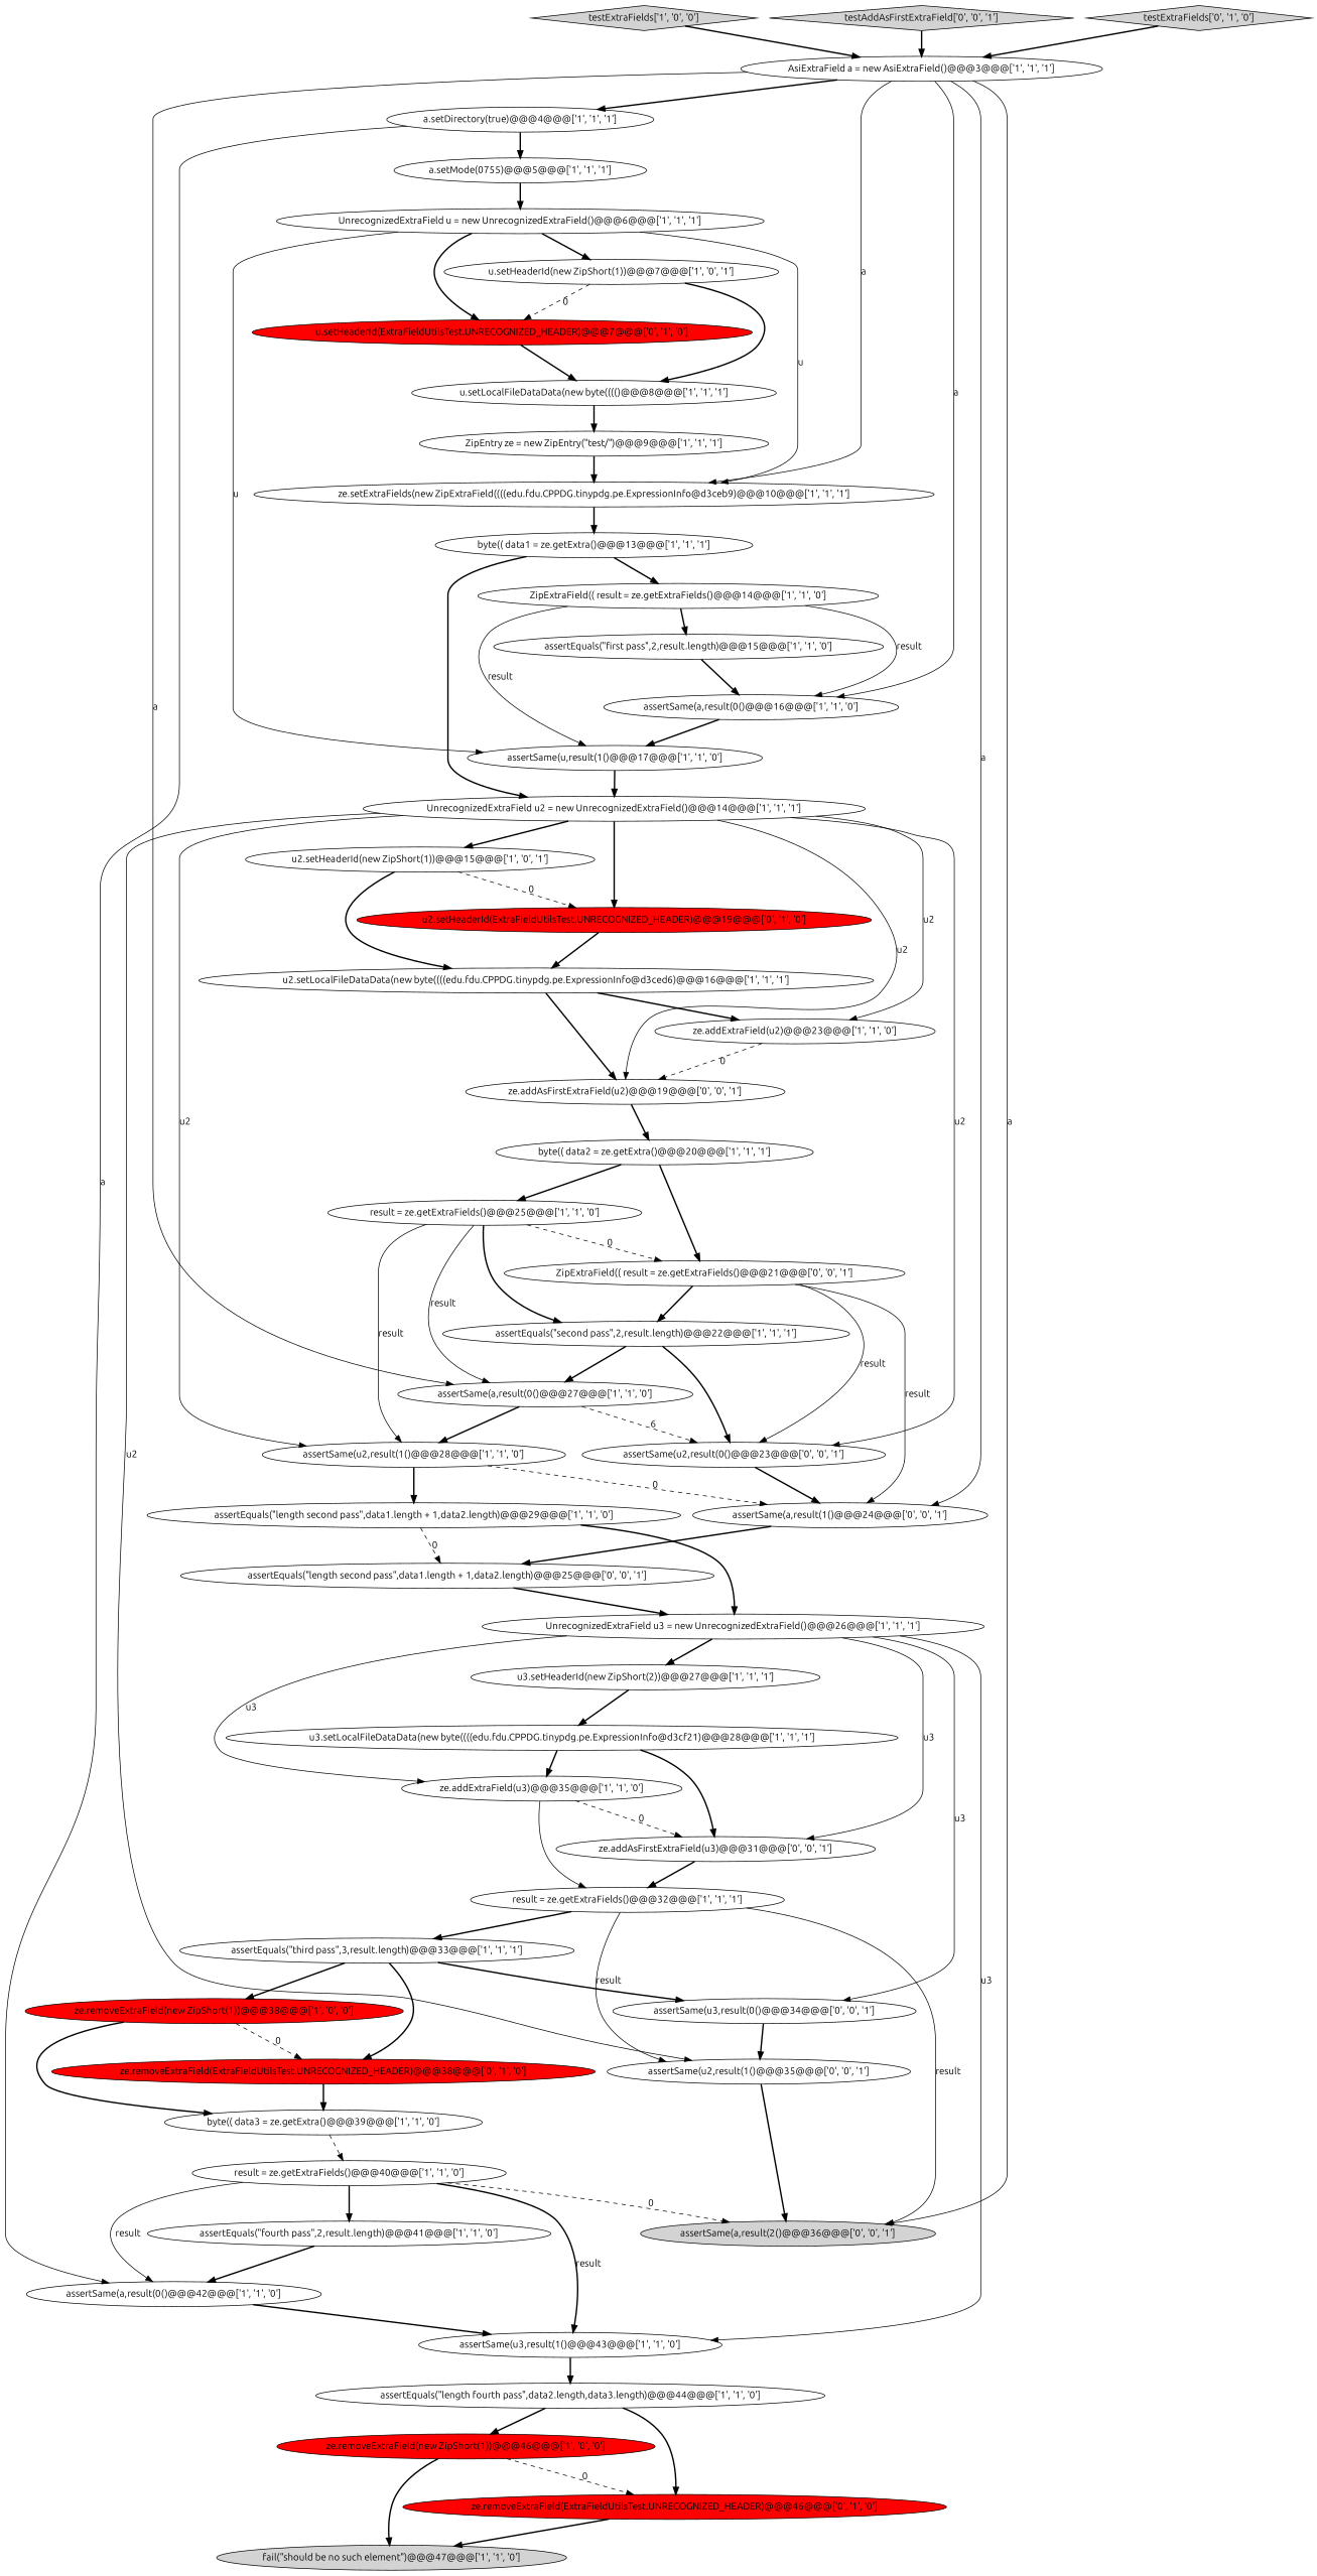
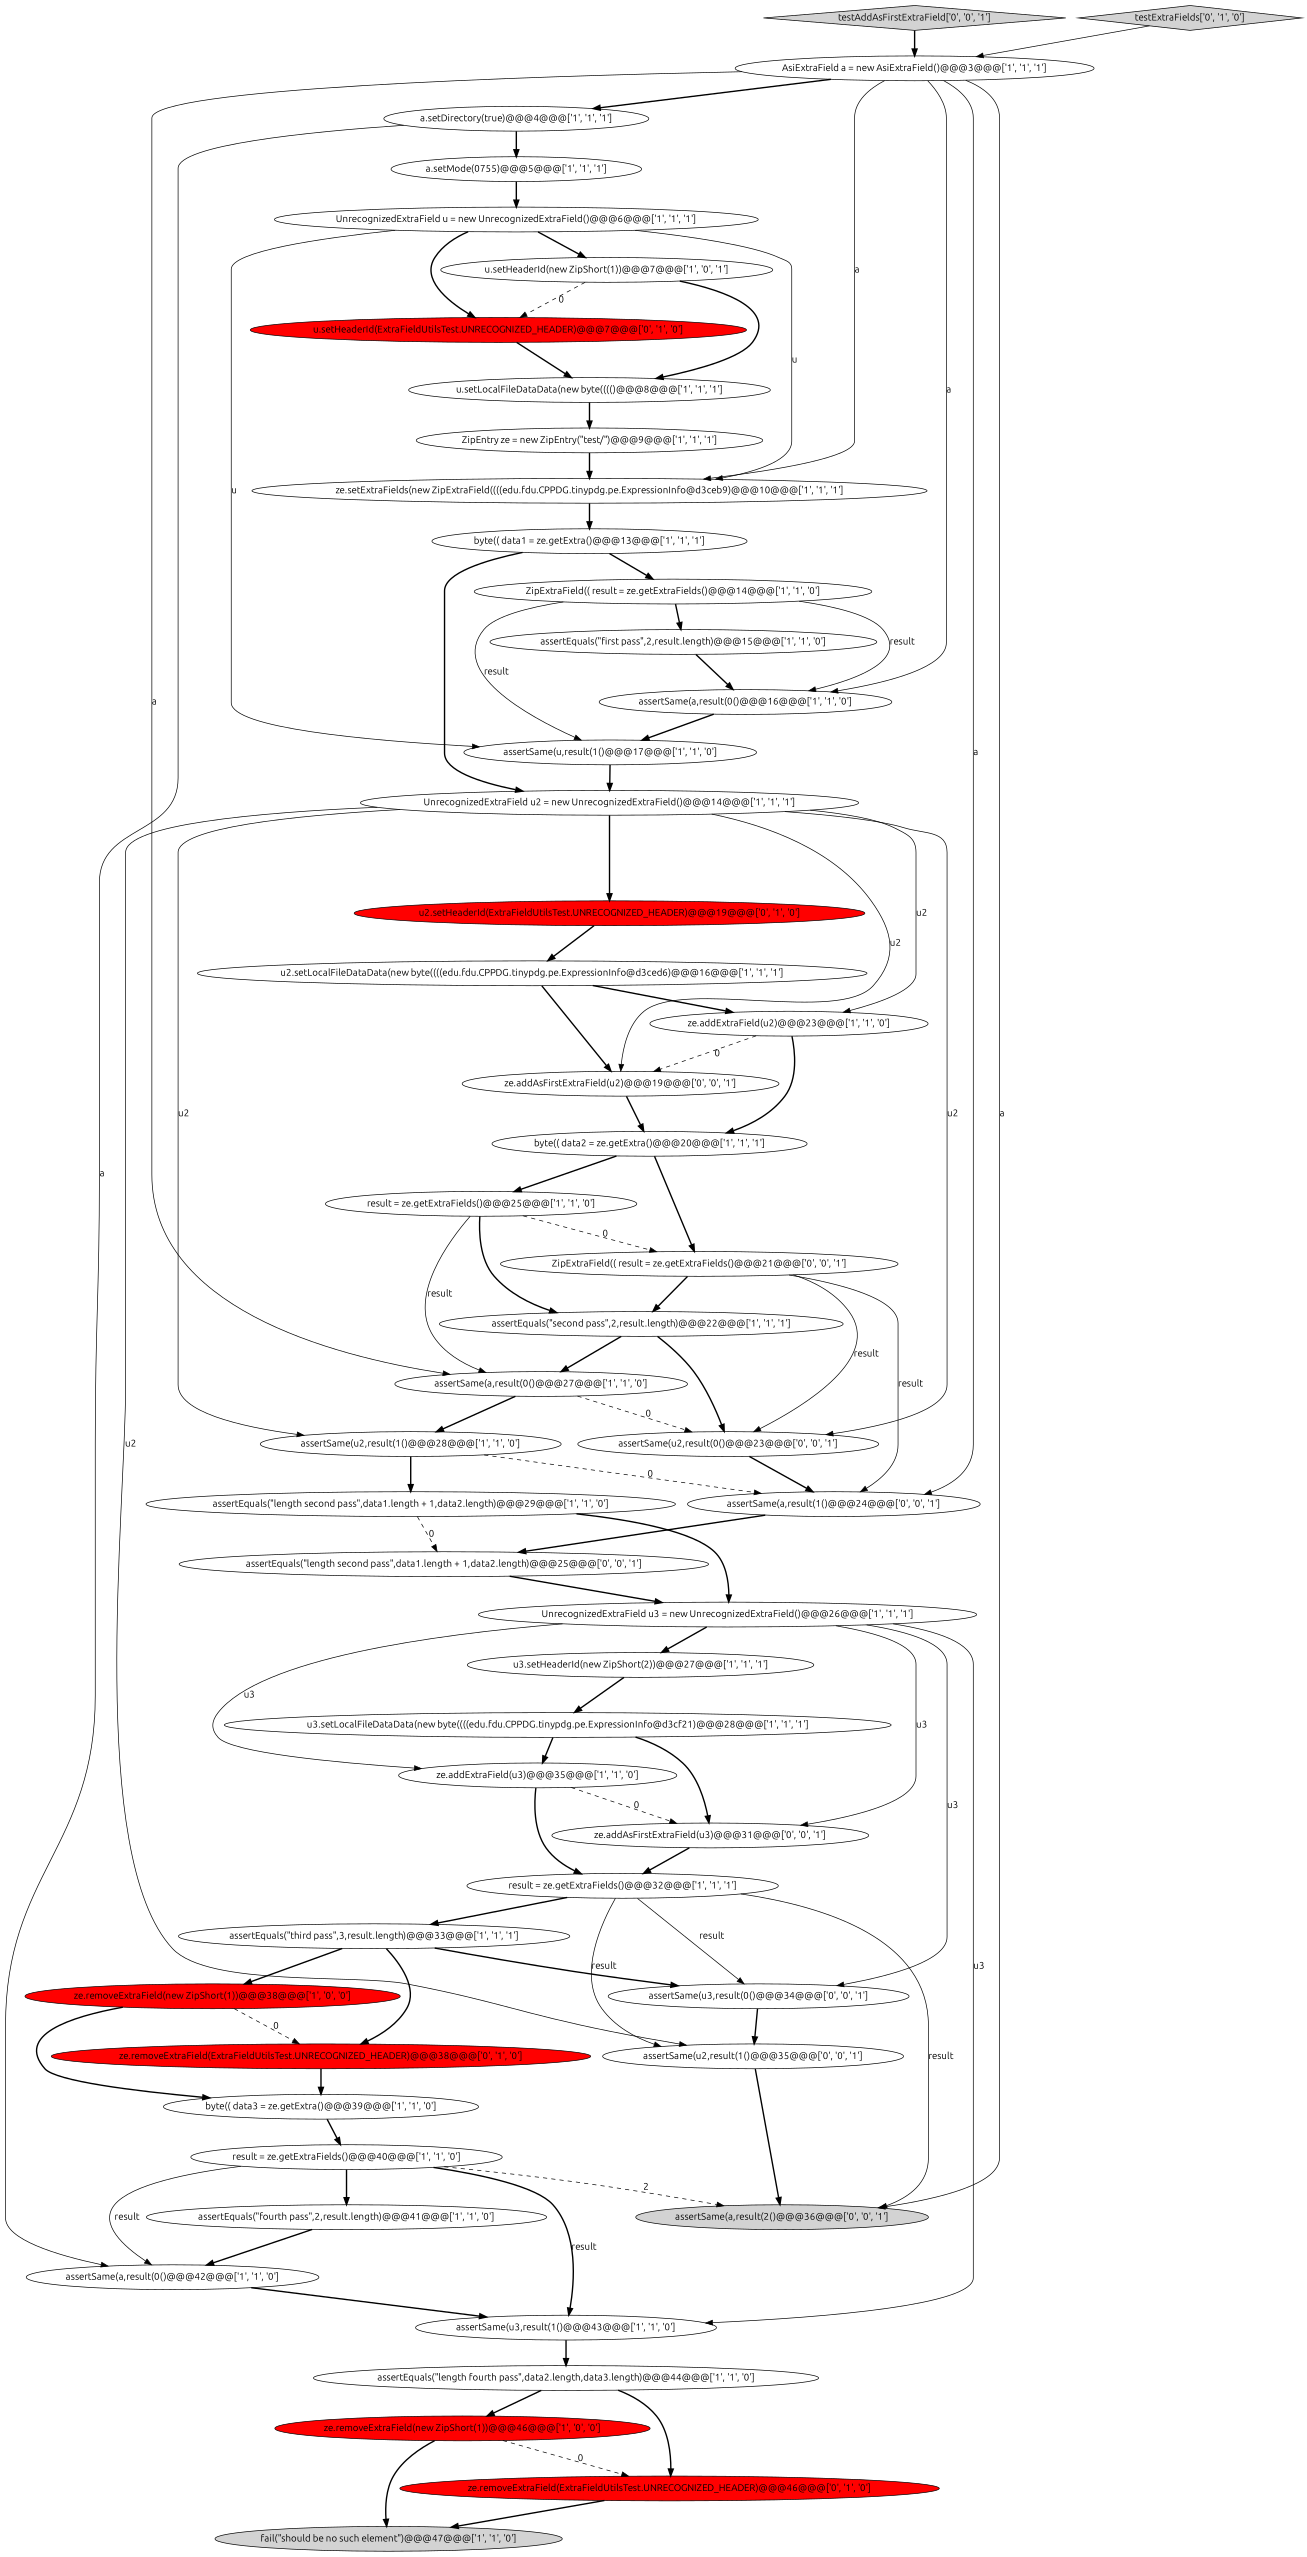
  digraph {
    fontname=Ubuntu
    node [fillcolor=white fontname=Ubuntu shape=ellipse style=filled]
    edge [fontname=Ubuntu style=bold]
    n1 [label="byte(( data1 = ze.getExtra()@@@13@@@['1', '1', '1']"]
    n2 [label="UnrecognizedExtraField u2 = new UnrecognizedExtraField()@@@14@@@['1', '1', '1']"]
    n3 [label="ZipExtraField(( result = ze.getExtraFields()@@@14@@@['1', '1', '0']"]
    n4 [label="assertSame(u2,result(1()@@@35@@@['0', '0', '1']"]
    n5 [label="ze.addExtraField(u2)@@@23@@@['1', '1', '0']"]
    n6 [label="assertSame(u2,result(0()@@@23@@@['0', '0', '1']"]
    n7 [fillcolor=red label="u2.setHeaderId(ExtraFieldUtilsTest.UNRECOGNIZED_HEADER)@@@19@@@['0', '1', '0']"]
    n8 [label="ze.addAsFirstExtraField(u2)@@@19@@@['0', '0', '1']"]
-   n9 [label="u2.setHeaderId(new ZipShort(1))@@@15@@@['1', '0', '1']"]
    n10 [label="assertSame(u2,result(1()@@@28@@@['1', '1', '0']"]
    n11 [label="assertSame(u,result(1()@@@17@@@['1', '1', '0']"]
    n12 [label="assertSame(a,result(0()@@@16@@@['1', '1', '0']"]
    n13 [label="assertEquals(\"first pass\",2,result.length)@@@15@@@['1', '1', '0']"]
    n14 [label="ZipEntry ze = new ZipEntry(\"test/\")@@@9@@@['1', '1', '1']"]
    n15 [label="ze.setExtraFields(new ZipExtraField((((edu.fdu.CPPDG.tinypdg.pe.ExpressionInfo@d3ceb9)@@@10@@@['1', '1', '1']"]
    n16 [label="assertSame(u3,result(0()@@@34@@@['0', '0', '1']"]
    n17 [fillcolor=lightgray label="assertSame(a,result(2()@@@36@@@['0', '0', '1']"]
    n18 [label="ze.addAsFirstExtraField(u3)@@@31@@@['0', '0', '1']"]
    n19 [label="result = ze.getExtraFields()@@@32@@@['1', '1', '1']"]
    n20 [label="assertEquals(\"third pass\",3,result.length)@@@33@@@['1', '1', '1']"]
    n21 [fillcolor=red label="ze.removeExtraField(ExtraFieldUtilsTest.UNRECOGNIZED_HEADER)@@@38@@@['0', '1', '0']"]
    n22 [fillcolor=red label="ze.removeExtraField(new ZipShort(1))@@@38@@@['1', '0', '0']"]
    n23 [label="byte(( data3 = ze.getExtra()@@@39@@@['1', '1', '0']"]
-   n24 [fillcolor=lightgray label="testExtraFields['1', '0', '0']" shape=diamond]
    n25 [label="AsiExtraField a = new AsiExtraField()@@@3@@@['1', '1', '1']"]
    n26 [label="assertSame(a,result(0()@@@27@@@['1', '1', '0']"]
    n27 [label="assertSame(a,result(1()@@@24@@@['0', '0', '1']"]
    n28 [label="a.setDirectory(true)@@@4@@@['1', '1', '1']"]
    n29 [fillcolor=lightgray label="testAddAsFirstExtraField['0', '0', '1']" shape=diamond]
    n30 [fillcolor=red label="u.setHeaderId(ExtraFieldUtilsTest.UNRECOGNIZED_HEADER)@@@7@@@['0', '1', '0']"]
    n31 [label="u.setLocalFileDataData(new byte(((()@@@8@@@['1', '1', '1']"]
    n32 [label="byte(( data2 = ze.getExtra()@@@20@@@['1', '1', '1']"]
    n33 [label="u2.setLocalFileDataData(new byte((((edu.fdu.CPPDG.tinypdg.pe.ExpressionInfo@d3ced6)@@@16@@@['1', '1', '1']"]
    n34 [label="assertEquals(\"length second pass\",data1.length + 1,data2.length)@@@29@@@['1', '1', '0']"]
    n35 [label="result = ze.getExtraFields()@@@40@@@['1', '1', '0']"]
    n36 [label="assertSame(a,result(0()@@@42@@@['1', '1', '0']"]
    n37 [label="assertEquals(\"fourth pass\",2,result.length)@@@41@@@['1', '1', '0']"]
    n38 [label="assertSame(u3,result(1()@@@43@@@['1', '1', '0']"]
    n39 [label="assertEquals(\"length fourth pass\",data2.length,data3.length)@@@44@@@['1', '1', '0']"]
    n40 [label="result = ze.getExtraFields()@@@25@@@['1', '1', '0']"]
    n41 [label="ZipExtraField(( result = ze.getExtraFields()@@@21@@@['0', '0', '1']"]
    n42 [label="assertEquals(\"second pass\",2,result.length)@@@22@@@['1', '1', '1']"]
    n43 [label="u3.setLocalFileDataData(new byte((((edu.fdu.CPPDG.tinypdg.pe.ExpressionInfo@d3cf21)@@@28@@@['1', '1', '1']"]
    n44 [label="ze.addExtraField(u3)@@@35@@@['1', '1', '0']"]
    n45 [label="assertEquals(\"length second pass\",data1.length + 1,data2.length)@@@25@@@['0', '0', '1']"]
    n46 [fillcolor=red label="ze.removeExtraField(new ZipShort(1))@@@46@@@['1', '0', '0']"]
    n47 [fillcolor=lightgray label="fail(\"should be no such element\")@@@47@@@['1', '1', '0']"]
    n48 [fillcolor=red label="ze.removeExtraField(ExtraFieldUtilsTest.UNRECOGNIZED_HEADER)@@@46@@@['0', '1', '0']"]
    n49 [label="UnrecognizedExtraField u3 = new UnrecognizedExtraField()@@@26@@@['1', '1', '1']"]
    n50 [label="u3.setHeaderId(new ZipShort(2))@@@27@@@['1', '1', '1']"]
    n51 [fillcolor=lightgray label="testExtraFields['0', '1', '0']" shape=diamond]
    n52 [label="u.setHeaderId(new ZipShort(1))@@@7@@@['1', '0', '1']"]
    n53 [label="UnrecognizedExtraField u = new UnrecognizedExtraField()@@@6@@@['1', '1', '1']"]
    n54 [label="a.setMode(0755)@@@5@@@['1', '1', '1']"]
    n1 -> n2
    n1 -> n3
    n2 -> n4 [label=u2 style=solid]
    n2 -> n5 [label=u2 style=solid]
    n2 -> n6 [label=u2 style=solid]
    n2 -> n7
    n2 -> n8 [label=u2 style=solid]
-   n2 -> n9
    n2 -> n10 [label=u2 style=solid]
    n3 -> n11 [label=result style=solid]
    n3 -> n12 [label=result style=solid]
    n3 -> n13
    n4 -> n17
    n5 -> n8 [label=0 style=dashed]
+   n5 -> n32
    n6 -> n27
    n7 -> n33
    n8 -> n32
-   n9 -> n7 [label=0 style=dashed]
-   n9 -> n33
    n10 -> n27 [label=0 style=dashed]
    n10 -> n34
    n11 -> n2
    n12 -> n11
    n13 -> n12
    n14 -> n15
    n15 -> n1
    n16 -> n4
    n18 -> n19
    n19 -> n4 [label=result style=solid]
+   n19 -> n16 [label=result style=solid]
    n19 -> n17 [label=result style=solid]
    n19 -> n20
    n20 -> n16
    n20 -> n21
    n20 -> n22
    n21 -> n23
    n22 -> n21 [label=0 style=dashed]
    n22 -> n23
-   n23 -> n35 [style=dashed]
-   n24 -> n25
+   n23 -> n35
    n25 -> n12 [label=a style=solid]
    n25 -> n15 [label=a style=solid]
    n25 -> n17 [label=a style=solid]
    n25 -> n26 [label=a style=solid]
    n25 -> n27 [label=a style=solid]
    n25 -> n28
-   n26 -> n6 [label=6 style=dashed]
+   n26 -> n6 [label=0 style=dashed]
    n26 -> n10
    n27 -> n45
    n28 -> n36 [label=a style=solid]
    n28 -> n54
    n29 -> n25
    n30 -> n31
    n31 -> n14
    n32 -> n40
    n32 -> n41
    n33 -> n5
    n33 -> n8
    n34 -> n45 [label=0 style=dashed]
    n34 -> n49
-   n35 -> n17 [label=0 style=dashed]
+   n35 -> n17 [label=2 style=dashed]
    n35 -> n36 [label=result style=solid]
    n35 -> n37
    n35 -> n38 [label=result]
    n36 -> n38
    n37 -> n36
    n38 -> n39
    n39 -> n46
    n39 -> n48
-   n40 -> n10 [label=result style=solid]
    n40 -> n26 [label=result style=solid]
    n40 -> n41 [label=0 style=dashed]
    n40 -> n42
    n41 -> n6 [label=result style=solid]
    n41 -> n27 [label=result style=solid]
    n41 -> n42
    n42 -> n6
    n42 -> n26
    n43 -> n18
    n43 -> n44
    n44 -> n18 [label=0 style=dashed]
-   n44 -> n19 [style=solid]
+   n44 -> n19
    n45 -> n49
    n46 -> n47
    n46 -> n48 [label=0 style=dashed]
    n48 -> n47
    n49 -> n16 [label=u3 style=solid]
    n49 -> n18 [label=u3 style=solid]
    n49 -> n38 [label=u3 style=solid]
    n49 -> n44 [label=u3 style=solid]
    n49 -> n50
    n50 -> n43
-   n51 -> n25
+   n51 -> n25 [style=solid]
    n52 -> n30 [label=0 style=dashed]
    n52 -> n31
    n53 -> n11 [label=u style=solid]
    n53 -> n15 [label=u style=solid]
    n53 -> n30
    n53 -> n52
    n54 -> n53
  }
